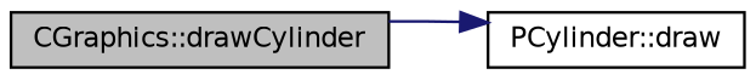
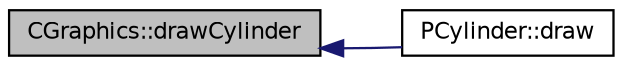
  digraph {
    rankdir=LR
    node [color=black fontname=Helvetica fontsize=10 shape=record style=filled]
    n1 [fillcolor=grey75 fontcolor=black height=0.2 label="CGraphics::drawCylinder" width=0.4]
    n2 [fillcolor=white height=0.2 label="PCylinder::draw" width=0.4]
-   n2 -> n1 [color=midnightblue dir=back fontname=Helvetica fontsize=10 labelfontname=Helvetica labelfontsize=10 style=solid]
+   n1 -> n2 [color=midnightblue dir=back fontname=Helvetica fontsize=10 labelfontname=Helvetica labelfontsize=10 style=solid]
  }
